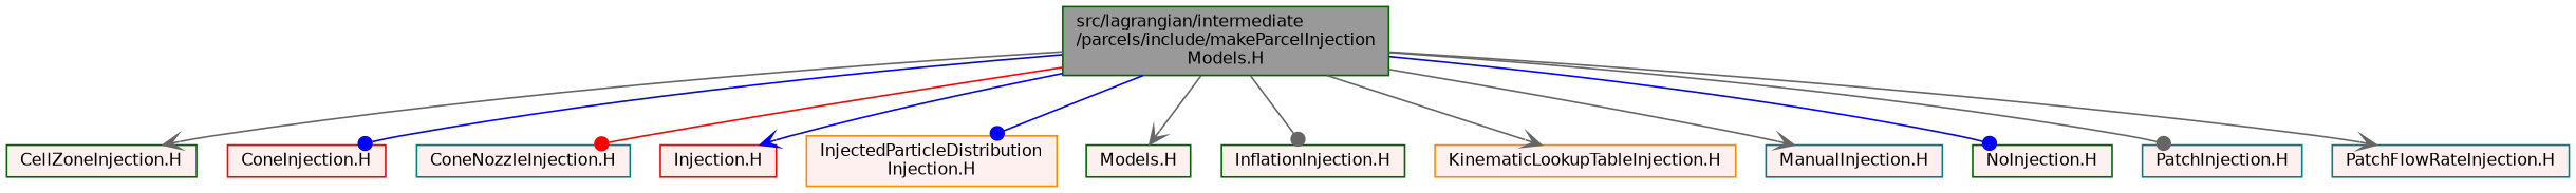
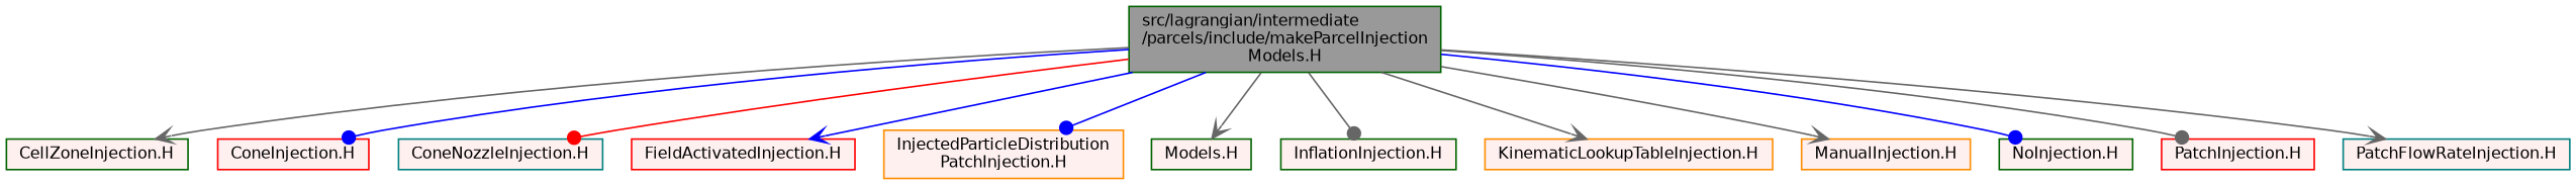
  digraph {
    node [color=darkgreen fillcolor="#FFF0F0" fontname=Helvetica fontsize=10 shape=box style=filled]
    edge [arrowhead=vee color=gray40 fontname=Helvetica fontsize=10 labelfontname=Helvetica labelfontsize=10 style=solid]
    n1 [fillcolor=grey60 fontcolor=black height=0.2 label="src/lagrangian/intermediate\l/parcels/include/makeParcelInjection\lModels.H" width=0.4]
    n2 [height=0.2 label="CellZoneInjection.H" width=0.4]
    n3 [color=red height=0.2 label="ConeInjection.H" width=0.4]
    n4 [color=teal height=0.2 label="ConeNozzleInjection.H" width=0.4]
-   n5 [color=red height=0.2 label="Injection.H" width=0.4]
-   n6 [color=darkorange height=0.2 label="InjectedParticleDistribution\lInjection.H" width=0.4]
+   n5 [color=red height=0.2 label="FieldActivatedInjection.H" width=0.4]
+   n6 [color=darkorange height=0.2 label="InjectedParticleDistribution\lPatchInjection.H" width=0.4]
    n7 [height=0.2 label="Models.H" width=0.4]
    n8 [height=0.2 label="InflationInjection.H" width=0.4]
    n9 [color=darkorange height=0.2 label="KinematicLookupTableInjection.H" width=0.4]
-   n10 [color=teal height=0.2 label="ManualInjection.H" width=0.4]
+   n10 [color=darkorange height=0.2 label="ManualInjection.H" width=0.4]
    n11 [height=0.2 label="NoInjection.H" width=0.4]
-   n12 [color=teal height=0.2 label="PatchInjection.H" width=0.4]
+   n12 [color=red height=0.2 label="PatchInjection.H" width=0.4]
    n13 [color=teal height=0.2 label="PatchFlowRateInjection.H" width=0.4]
    n1 -> n2
    n1 -> n3 [arrowhead=dot color=blue]
    n1 -> n4 [arrowhead=dot color=red]
    n1 -> n5 [color=blue]
    n1 -> n6 [arrowhead=dot color=blue]
    n1 -> n7
    n1 -> n8 [arrowhead=dot]
    n1 -> n9
    n1 -> n10
    n1 -> n11 [arrowhead=dot color=blue]
    n1 -> n12 [arrowhead=dot]
    n1 -> n13
  }
